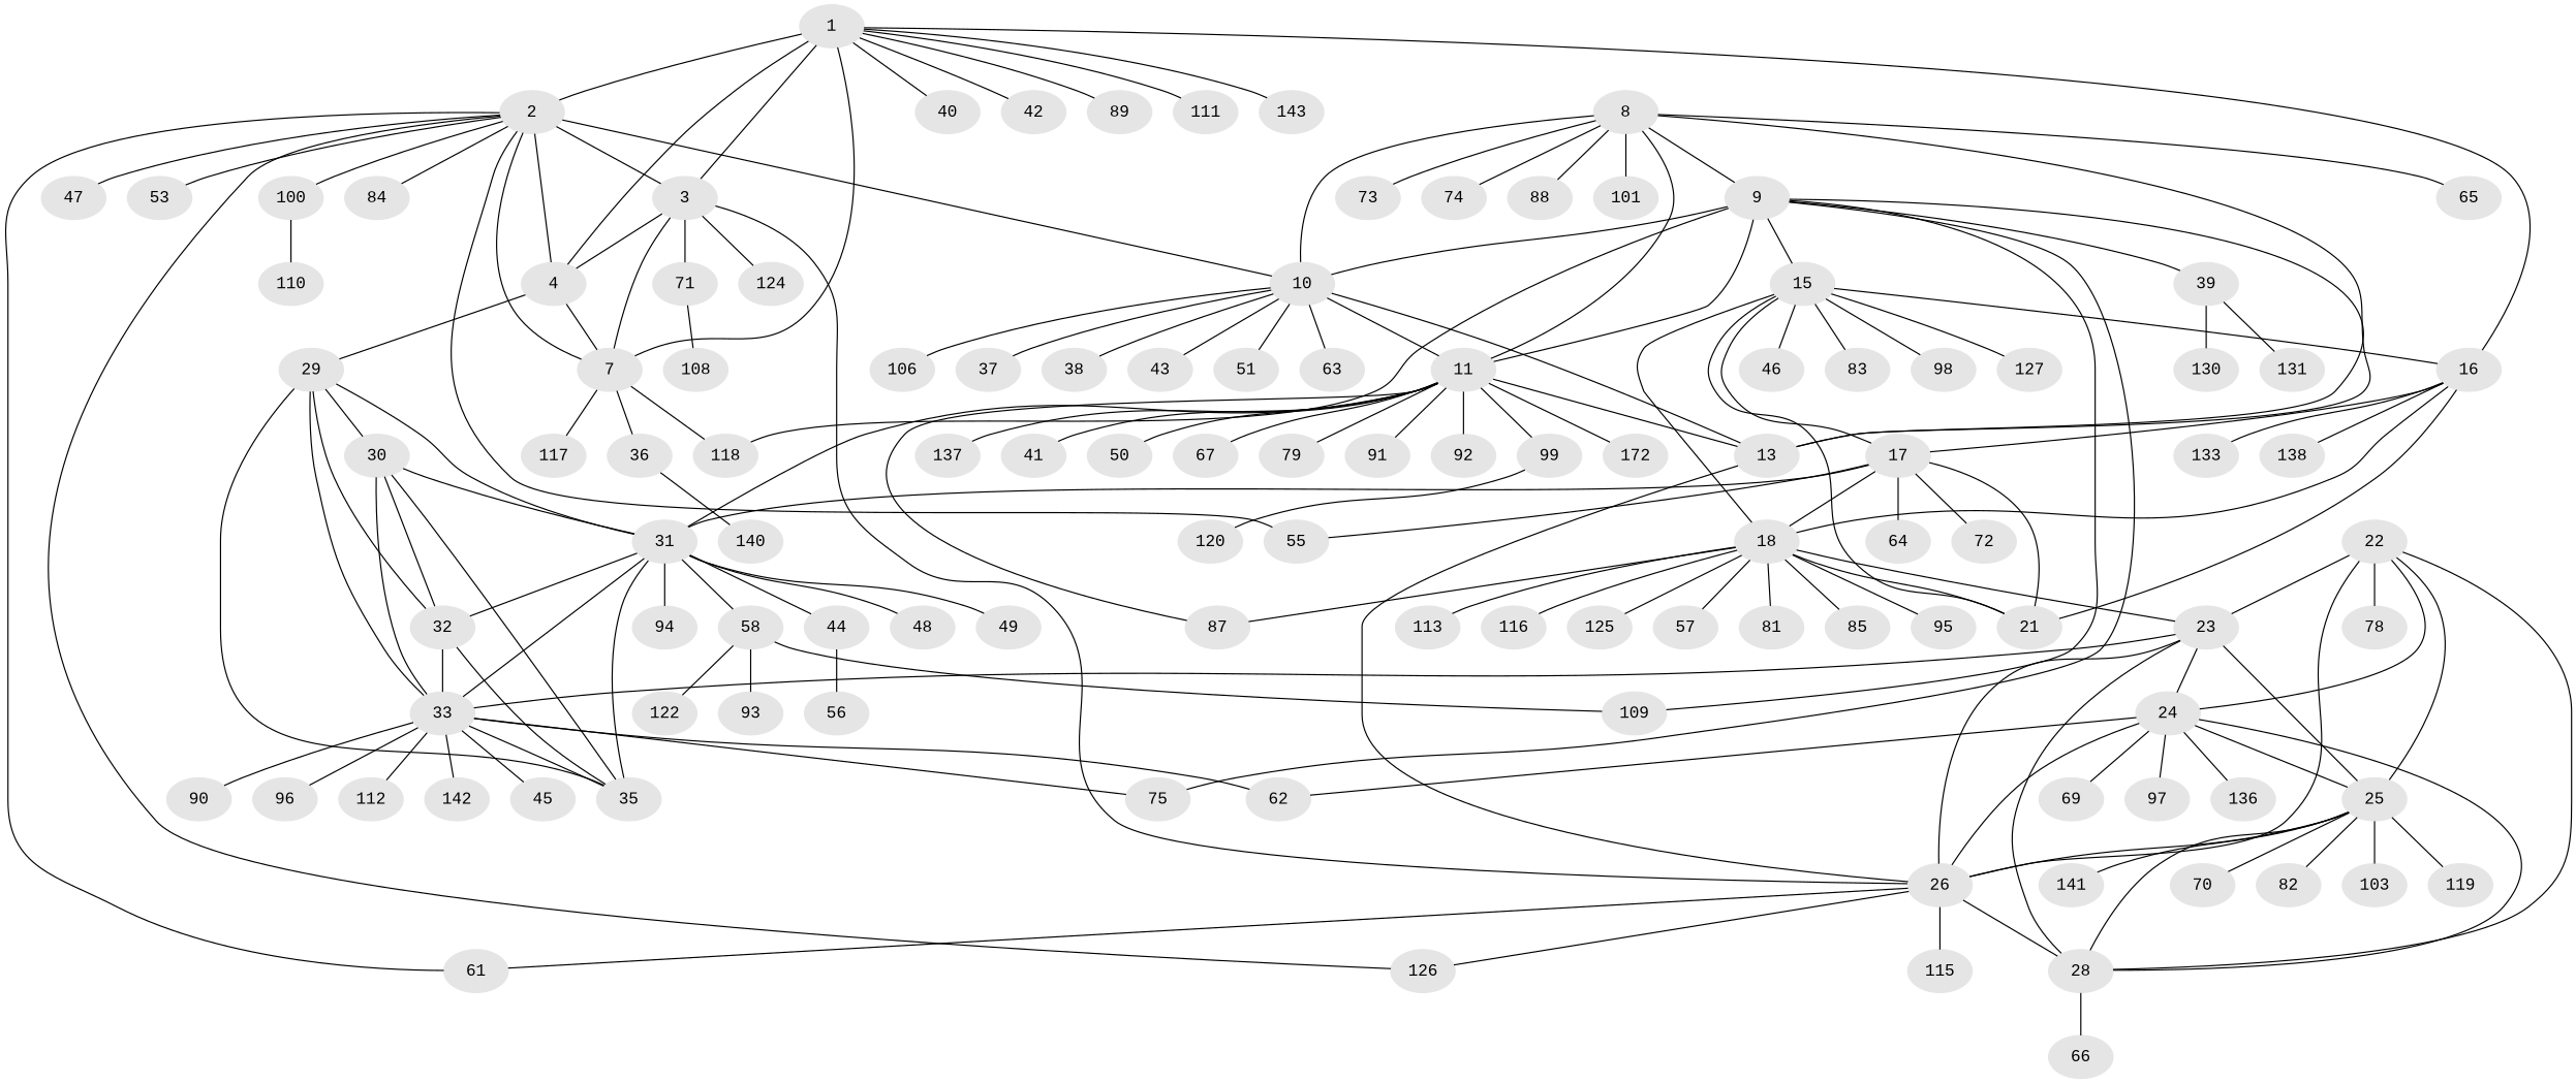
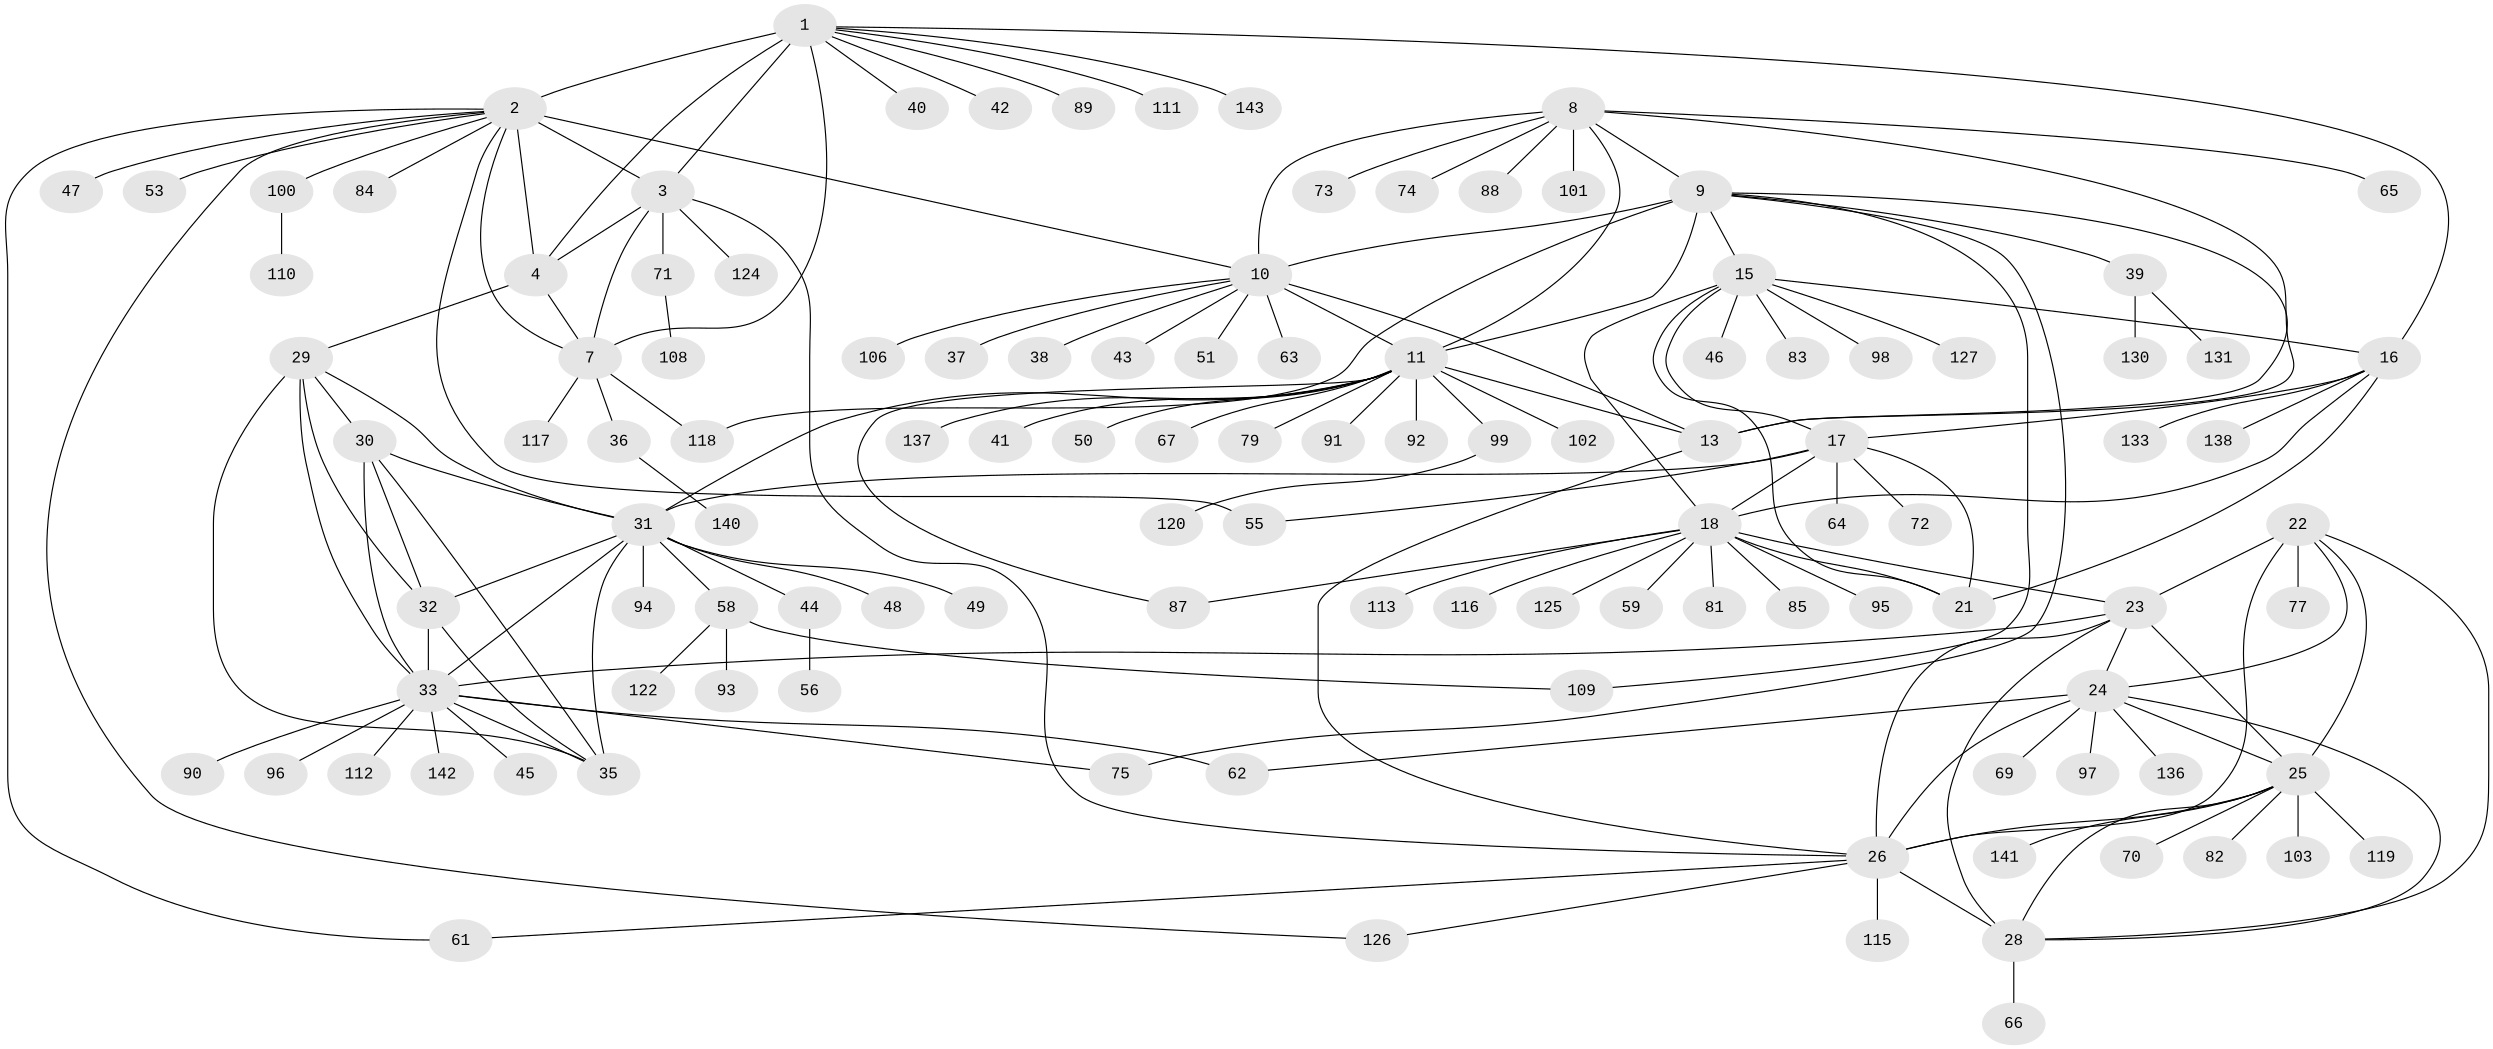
  graph {
    fontname="Liberation Mono"
    node [color=gray90 fontname="Liberation Mono" style=filled]
    edge [fontname="Liberation Mono"]
    1 [super="+5"]
    2 [super="+6"]
    3 [super="+135"]
    4 [super="+107"]
    7 [super="+123"]
    16 [super="+114"]
    40
    42
    89 [super="+109"]
    111
    143
    10 [super="+14"]
    47
    53
    55
    61 [super="+132"]
    84
    100
    126
    26 [super="+27"]
    71
    124
    29 [super="+59"]
    36
    117
    118
    17 [super="+19"]
    18 [super="+20"]
    21 [super="+139"]
    133
    138
    11 [super="+105"]
    13
    37
    38
    43
    51
    63
    106
    110
    28 [super="+52"]
    115
    108
    31 [super="+121"]
    33 [super="+34"]
    30 [super="+80"]
    32
    35 [super="+54"]
    140
    8 [super="+12"]
    9 [super="+86"]
    65
    73
    74
    88
    101
    15 [super="+104"]
    39 [super="+76"]
    75
    n60 [label=109]
    41
    50
    67
    79
    87
    91
    92
    99
-   102 [label=172]
+   102
    137
    46
    83
    98
    127
    130
    131
    44
    48
    49
    58 [super="+68"]
    94
    120
    64
    72
    23 [super="+128"]
-   57
+   57 [label=59]
    81
    85
    95
    113
    116
    125
    24
    25 [super="+60"]
    22 [super="+134"]
-   77 [super="+78" label=78]
+   77 [super="+78"]
    62
    69
    97
    136
    70
    82
    103
    119
    141
    66
    45
    90
    96
    112
    142
    56
    93
    122
    1 -- 2 [weight=4]
    1 -- 3 [weight=2]
    1 -- 4 [weight=2]
    1 -- 7 [weight=2]
    1 -- 16
    1 -- 40
    1 -- 42
    1 -- 89
    1 -- 111
    1 -- 143
    2 -- 3 [weight=2]
    2 -- 4 [weight=2]
    2 -- 7 [weight=2]
    2 -- 10
    2 -- 47
    2 -- 53
    2 -- 55
    2 -- 61
    2 -- 84
    2 -- 100
    2 -- 126
    3 -- 4
    3 -- 7
    3 -- 26
    3 -- 71
    3 -- 124
    4 -- 7
    4 -- 29
    7 -- 36
    7 -- 117
    7 -- 118
    16 -- 17 [weight=2]
    16 -- 18 [weight=2]
    16 -- 21
    16 -- 133
    16 -- 138
    10 -- 11 [weight=2]
    10 -- 13 [weight=2]
    10 -- 37
    10 -- 38
    10 -- 43
    10 -- 51
    10 -- 63
    10 -- 106
    100 -- 110
    26 -- 61
    26 -- 126
    26 -- 28 [weight=2]
    26 -- 115
    71 -- 108
    29 -- 31
    29 -- 33 [weight=2]
    29 -- 30
    29 -- 32
    29 -- 35
    36 -- 140
    17 -- 55
    17 -- 18 [weight=4]
    17 -- 21 [weight=2]
    17 -- 31
    17 -- 64
    17 -- 72
    18 -- 21 [weight=2]
    18 -- 87
    18 -- 23
    18 -- 57
    18 -- 81
    18 -- 85
    18 -- 95
    18 -- 113
    18 -- 116
    18 -- 125
    11 -- 13
    11 -- 31 [weight=2]
    11 -- 41
    11 -- 50
    11 -- 67
    11 -- 79
    11 -- 87
    11 -- 91
    11 -- 92
    11 -- 99
    11 -- 102
    11 -- 137
    13 -- 26
    28 -- 66
    31 -- 33 [weight=2]
    31 -- 32
    31 -- 35
    31 -- 44
    31 -- 48
    31 -- 49
    31 -- 58
    31 -- 94
    33 -- 35 [weight=2]
    33 -- 75
    33 -- 62
    33 -- 45
    33 -- 90
    33 -- 96
    33 -- 112
    33 -- 142
    30 -- 31
    30 -- 33 [weight=2]
    30 -- 32
    30 -- 35
    32 -- 33 [weight=2]
    32 -- 35
    8 -- 10 [weight=4]
    8 -- 11 [weight=2]
    8 -- 13 [weight=2]
    8 -- 9 [weight=2]
    8 -- 65
    8 -- 73
    8 -- 74
    8 -- 88
    8 -- 101
    9 -- 10 [weight=2]
    9 -- 118
    9 -- 11
    9 -- 13
    9 -- 15
    9 -- 39
    9 -- 75
    9 -- n60
    15 -- 16
    15 -- 17 [weight=2]
    15 -- 18 [weight=2]
    15 -- 21
    15 -- 46
    15 -- 83
    15 -- 98
    15 -- 127
    39 -- 130
    39 -- 131
    99 -- 120
    44 -- 56
    58 -- n60
    58 -- 93
    58 -- 122
    23 -- 26 [weight=2]
    23 -- 28
    23 -- 33
    23 -- 24
    23 -- 25
    24 -- 26 [weight=2]
    24 -- 28
    24 -- 25
    24 -- 62
    24 -- 69
    24 -- 97
    24 -- 136
    25 -- 26 [weight=2]
    25 -- 28
    25 -- 70
    25 -- 82
    25 -- 103
    25 -- 119
    25 -- 141
    22 -- 26 [weight=2]
    22 -- 28
    22 -- 23
    22 -- 24
    22 -- 25
    22 -- 77
  }
